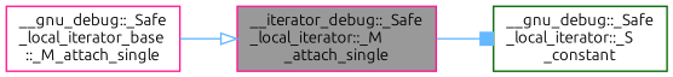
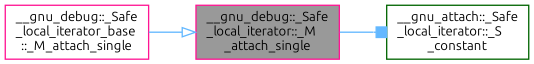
  digraph {
    fontname=Ubuntu
    rankdir=LR
    node [color=deeppink fillcolor=white fontname=Ubuntu fontsize=10 shape=box style=filled]
    edge [color=steelblue1 fontname=Ubuntu fontsize=10 labelfontname=Helvetica labelfontsize=10 style=solid]
-   n1 [fillcolor=grey60 fontcolor=black height=0.2 label="__iterator_debug::_Safe\l_local_iterator::_M\l_attach_single" width=0.4]
-   n2 [color=darkgreen height=0.2 label="__gnu_debug::_Safe\l_local_iterator::_S\l_constant" width=0.4]
+   n1 [fillcolor=grey60 fontcolor=black height=0.2 label="__gnu_debug::_Safe\l_local_iterator::_M\l_attach_single" width=0.4]
+   n2 [color=darkgreen height=0.2 label="__gnu_attach::_Safe\l_local_iterator::_S\l_constant" width=0.4]
    n3 [height=0.2 label="__gnu_debug::_Safe\l_local_iterator_base\l::_M_attach_single" width=0.4]
    n1 -> n2 [arrowhead=box]
    n3 -> n1 [arrowhead=onormal]
  }
